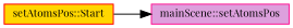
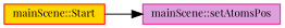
  digraph {
    rankdir=RL
    fontname="Playfair Display"
    node [fontname="Playfair Display" fontsize=10 shape=box style=filled]
    n1 [color=deeppink fillcolor=plum fontcolor=black height=0.2 label="mainScene::setAtomsPos" width=0.4]
-   n2 [color=red fillcolor=gold height=0.2 label="setAtomsPos::Start" width=0.4]
+   n2 [color=red fillcolor=gold height=0.2 label="mainScene::Start" width=0.4]
    n1 -> n2 [color=black dir=back fontname="Playfair Display" fontsize=10 labelfontname=Helvetica labelfontsize=10 style=solid]
  }
